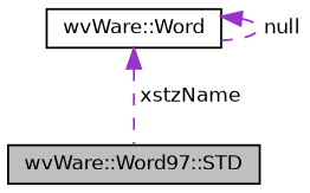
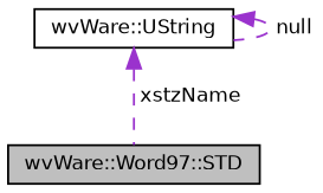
  digraph {
    node [color=black fontname=Helvetica fontsize=10 shape=record style=filled]
    edge [color=darkorchid3 dir=back fontname=Helvetica fontsize=10 labelfontname=Helvetica labelfontsize=10 style=dashed]
    n1 [fillcolor=grey75 fontcolor=black height=0.2 label="wvWare::Word97::STD" width=0.4]
-   n2 [fillcolor=white height=0.2 label="wvWare::Word" width=0.4]
+   n2 [fillcolor=white height=0.2 label="wvWare::UString" width=0.4]
    n2 -> n1 [label=" xstzName"]
    n2 -> n2 [label=" null"]
  }
